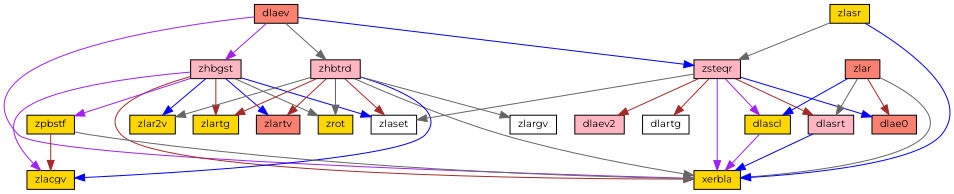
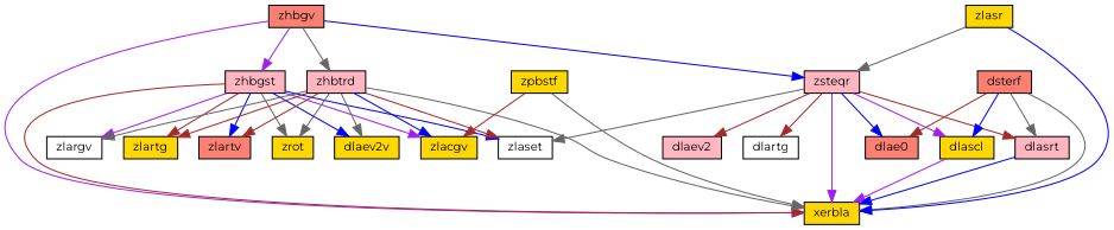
  digraph {
    fontname=Montserrat
    rankdir=TB
    node [color=black fillcolor=gold fontname=Montserrat fontsize=10 shape=record style=filled]
    edge [color=gray40 fontname=Montserrat fontsize=10 labelfontname=Helvetica labelfontsize=10 style=solid]
-   n1 [fillcolor=salmon fontcolor=black height=0.2 label=dlaev width=0.4]
+   n1 [fillcolor=salmon fontcolor=black height=0.2 label=zhbgv width=0.4]
    n2 [height=0.2 label=xerbla width=0.4]
    n3 [fillcolor=lightpink height=0.2 label=zhbgst width=0.4]
    n4 [fillcolor=lightpink height=0.2 label=zhbtrd width=0.4]
    n5 [fillcolor=lightpink height=0.2 label=zsteqr width=0.4]
-   n6 [fillcolor=salmon height=0.2 label=zlar width=0.4]
+   n6 [fillcolor=salmon height=0.2 label=dsterf width=0.4]
    n7 [fillcolor=salmon height=0.2 label=dlae0 width=0.4]
    n8 [height=0.2 label=dlascl width=0.4]
    n9 [fillcolor=lightpink height=0.2 label=dlasrt width=0.4]
    n10 [height=0.2 label=zlacgv width=0.4]
-   n11 [height=0.2 label=zlar2v width=0.4]
+   n11 [height=0.2 label=dlaev2v width=0.4]
    n12 [fillcolor=white height=0.2 label=zlargv width=0.4]
    n13 [height=0.2 label=zlartg width=0.4]
    n14 [fillcolor=salmon height=0.2 label=zlartv width=0.4]
    n15 [fillcolor=white height=0.2 label=zlaset width=0.4]
    n16 [height=0.2 label=zrot width=0.4]
    n17 [height=0.2 label=zpbstf width=0.4]
    n18 [fillcolor=lightpink height=0.2 label=dlaev2 width=0.4]
    n19 [fillcolor=white height=0.2 label=dlartg width=0.4]
    n20 [height=0.2 label=zlasr width=0.4]
    n1 -> n2 [color=purple]
    n1 -> n3 [color=purple]
    n1 -> n4
    n1 -> n5 [color=blue]
    n3 -> n2 [color=brown]
    n3 -> n10 [color=purple]
    n3 -> n11 [color=blue]
-   n3 -> n17 [color=purple]
+   n3 -> n12 [color=purple]
    n3 -> n13 [color=brown]
    n3 -> n14 [color=blue]
    n3 -> n15 [color=blue]
    n3 -> n16
    n4 -> n2
    n4 -> n10 [color=blue]
    n4 -> n11
    n4 -> n12
    n4 -> n13 [color=brown]
    n4 -> n14 [color=brown]
    n4 -> n15 [color=brown]
    n4 -> n16
    n5 -> n2 [color=purple]
    n5 -> n7 [color=blue]
    n5 -> n8 [color=purple]
    n5 -> n9 [color=brown]
    n5 -> n15
    n5 -> n18 [color=brown]
    n5 -> n19 [color=brown]
    n6 -> n2
    n6 -> n7 [color=brown]
    n6 -> n8 [color=blue]
    n6 -> n9
    n8 -> n2 [color=purple]
    n9 -> n2 [color=blue]
    n17 -> n2
    n17 -> n10 [color=brown]
    n20 -> n2 [color=blue]
    n20 -> n5
  }
